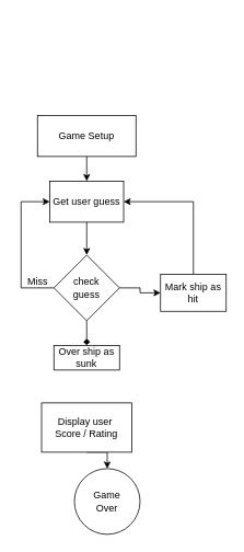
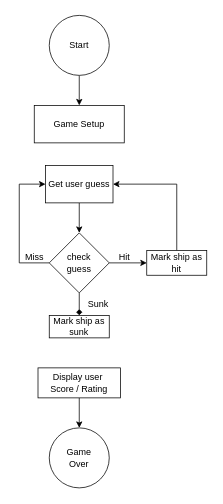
  <mxCell id="0" />
  <mxCell id="1" parent="0" />
- <mxCell id="4" style="edgeStyle=orthogonalEdgeStyle;rounded=0;orthogonalLoop=1;jettySize=auto;html=1;exitX=0.5;exitY=1;exitDx=0;exitDy=0;entryX=0.5;entryY=0;entryDx=0;entryDy=0;" edge="1" parent="1" source="5" target="7"><mxGeometry relative="1" as="geometry" /></mxCell>
+ <mxCell id="2" style="edgeStyle=orthogonalEdgeStyle;rounded=0;orthogonalLoop=1;jettySize=auto;html=1;exitX=0.5;exitY=1;exitDx=0;exitDy=0;entryX=0.5;entryY=0;entryDx=0;entryDy=0;" edge="1" parent="1" source="3" target="5"><mxGeometry relative="1" as="geometry" /></mxCell>
+ <mxCell id="3" value="Start" style="ellipse;whiteSpace=wrap;html=1;aspect=fixed;" vertex="1" parent="1"><mxGeometry x="65" y="20" width="80" height="80" as="geometry" /></mxCell>
  <mxCell id="5" value="Game Setup" style="rounded=0;whiteSpace=wrap;html=1;" vertex="1" parent="1"><mxGeometry x="45" y="140" width="120" height="50" as="geometry" /></mxCell>
  <mxCell id="6" style="edgeStyle=orthogonalEdgeStyle;rounded=0;orthogonalLoop=1;jettySize=auto;html=1;exitX=0.5;exitY=1;exitDx=0;exitDy=0;entryX=0.5;entryY=0;entryDx=0;entryDy=0;" edge="1" parent="1" source="7" target="11"><mxGeometry relative="1" as="geometry" /></mxCell>
  <mxCell id="7" value="Get user guess" style="rounded=0;whiteSpace=wrap;html=1;" vertex="1" parent="1"><mxGeometry x="60" y="220" width="90" height="50" as="geometry" /></mxCell>
  <mxCell id="8" style="edgeStyle=orthogonalEdgeStyle;rounded=0;orthogonalLoop=1;jettySize=auto;html=1;exitX=0;exitY=0.5;exitDx=0;exitDy=0;entryX=0;entryY=0.5;entryDx=0;entryDy=0;" edge="1" parent="1" source="11" target="7"><mxGeometry relative="1" as="geometry"><Array as="points"><mxPoint x="25" y="350" /><mxPoint x="25" y="245" /></Array></mxGeometry></mxCell>
  <mxCell id="9" style="edgeStyle=orthogonalEdgeStyle;rounded=0;orthogonalLoop=1;jettySize=auto;html=1;exitX=1;exitY=0.5;exitDx=0;exitDy=0;entryX=0;entryY=0.5;entryDx=0;entryDy=0;" edge="1" parent="1" source="11" target="14"><mxGeometry relative="1" as="geometry" /></mxCell>
  <mxCell id="10" style="edgeStyle=orthogonalEdgeStyle;rounded=0;orthogonalLoop=1;jettySize=auto;html=1;exitX=0.5;exitY=1;exitDx=0;exitDy=0;entryX=0.5;entryY=0;entryDx=0;entryDy=0;endArrow=diamond;" edge="1" parent="1" source="11" target="16"><mxGeometry relative="1" as="geometry" /></mxCell>
  <mxCell id="11" value="check&lt;div&gt;guess&lt;/div&gt;" style="rhombus;whiteSpace=wrap;html=1;" vertex="1" parent="1"><mxGeometry x="65" y="310" width="80" height="80" as="geometry" /></mxCell>
  <mxCell id="12" value="Miss" style="text;html=1;align=center;verticalAlign=middle;resizable=0;points=[];autosize=1;strokeColor=none;fillColor=none;" vertex="1" parent="1"><mxGeometry x="20" y="328" width="50" height="30" as="geometry" /></mxCell>
  <mxCell id="13" style="edgeStyle=orthogonalEdgeStyle;rounded=0;orthogonalLoop=1;jettySize=auto;html=1;exitX=0.5;exitY=0;exitDx=0;exitDy=0;entryX=1;entryY=0.5;entryDx=0;entryDy=0;" edge="1" parent="1" source="14" target="7"><mxGeometry relative="1" as="geometry" /></mxCell>
- <mxCell id="14" value="Mark ship as hit" style="rounded=0;whiteSpace=wrap;html=1;" vertex="1" parent="1"><mxGeometry x="195" y="333.5" width="80" height="45" as="geometry" /></mxCell>
- <mxCell id="16" value="Over ship as sunk" style="rounded=0;whiteSpace=wrap;html=1;" vertex="1" parent="1"><mxGeometry x="65" y="420" width="80" height="30" as="geometry" /></mxCell>
+ <mxCell id="14" value="Mark ship as hit" style="rounded=0;whiteSpace=wrap;html=1;" vertex="1" parent="1"><mxGeometry x="195" y="333.5" width="80" height="33" as="geometry" /></mxCell>
+ <mxCell id="15" value="Hit" style="text;html=1;align=center;verticalAlign=middle;resizable=0;points=[];autosize=1;strokeColor=none;fillColor=none;" vertex="1" parent="1"><mxGeometry x="145" y="328" width="40" height="30" as="geometry" /></mxCell>
+ <mxCell id="16" value="Mark ship as sunk" style="rounded=0;whiteSpace=wrap;html=1;" vertex="1" parent="1"><mxGeometry x="65" y="420" width="80" height="30" as="geometry" /></mxCell>
+ <mxCell id="17" value="Sunk" style="text;html=1;align=center;verticalAlign=middle;resizable=0;points=[];autosize=1;strokeColor=none;fillColor=none;" vertex="1" parent="1"><mxGeometry x="105" y="390" width="50" height="30" as="geometry" /></mxCell>
  <mxCell id="18" style="edgeStyle=orthogonalEdgeStyle;rounded=0;orthogonalLoop=1;jettySize=auto;html=1;exitX=0.5;exitY=1;exitDx=0;exitDy=0;entryX=0.5;entryY=0;entryDx=0;entryDy=0;" edge="1" parent="1" source="19" target="20"><mxGeometry relative="1" as="geometry" /></mxCell>
- <mxCell id="19" value="Display user&amp;nbsp;&lt;div&gt;Score / Rating&lt;/div&gt;" style="rounded=0;whiteSpace=wrap;html=1;" vertex="1" parent="1"><mxGeometry x="50" y="490" width="110" height="60" as="geometry" /></mxCell>
- <mxCell id="20" value="Game&lt;div&gt;Over&lt;/div&gt;" style="ellipse;whiteSpace=wrap;html=1;aspect=fixed;" vertex="1" parent="1"><mxGeometry x="90" y="570" width="80" height="80" as="geometry" /></mxCell>
+ <mxCell id="19" value="Display user&amp;nbsp;&lt;div&gt;Score / Rating&lt;/div&gt;" style="rounded=0;whiteSpace=wrap;html=1;" vertex="1" parent="1"><mxGeometry x="50" y="490" width="110" height="40" as="geometry" /></mxCell>
+ <mxCell id="20" value="Game&lt;div&gt;Over&lt;/div&gt;" style="ellipse;whiteSpace=wrap;html=1;aspect=fixed;" vertex="1" parent="1"><mxGeometry x="65" y="570" width="80" height="80" as="geometry" /></mxCell>
